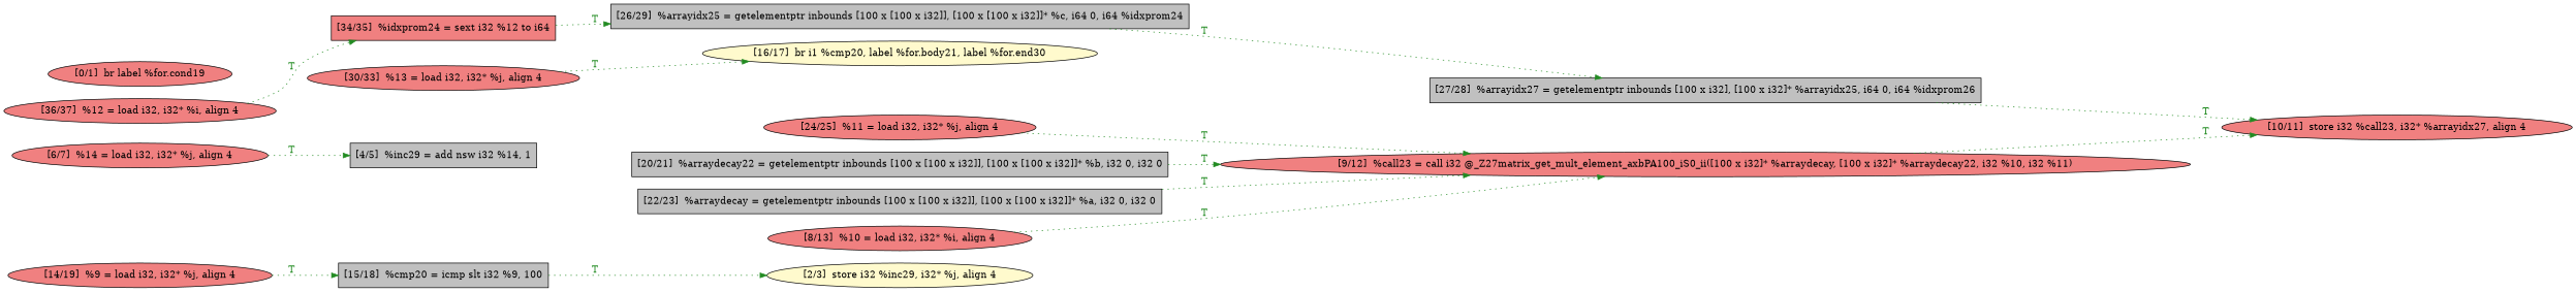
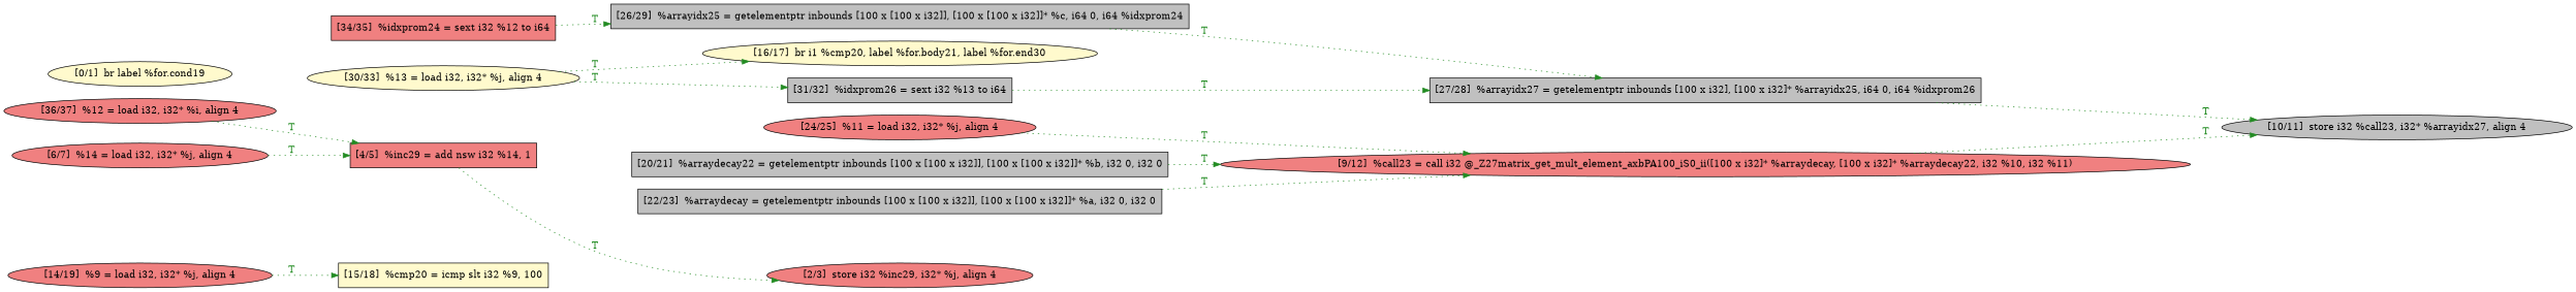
  digraph {
    rankdir=LR
    node [fillcolor=lightcoral shape=ellipse style=filled]
    edge [color=forestgreen fontcolor=forestgreen style=dotted]
    n1 [fillcolor=grey label="[27/28]  %arrayidx27 = getelementptr inbounds [100 x i32], [100 x i32]* %arrayidx25, i64 0, i64 %idxprom26" shape=rectangle]
-   n2 [label="[10/11]  store i32 %call23, i32* %arrayidx27, align 4"]
+   n2 [fillcolor=grey label="[10/11]  store i32 %call23, i32* %arrayidx27, align 4"]
    n3 [label="[34/35]  %idxprom24 = sext i32 %12 to i64" shape=rectangle]
    n4 [fillcolor=grey label="[26/29]  %arrayidx25 = getelementptr inbounds [100 x [100 x i32]], [100 x [100 x i32]]* %c, i64 0, i64 %idxprom24" shape=rectangle]
    n5 [label="[36/37]  %12 = load i32, i32* %i, align 4"]
    n6 [fillcolor=grey label="[20/21]  %arraydecay22 = getelementptr inbounds [100 x [100 x i32]], [100 x [100 x i32]]* %b, i32 0, i32 0" shape=rectangle]
    n7 [label="[9/12]  %call23 = call i32 @_Z27matrix_get_mult_element_axbPA100_iS0_ii([100 x i32]* %arraydecay, [100 x i32]* %arraydecay22, i32 %10, i32 %11)"]
-   n8 [fillcolor=grey label="[15/18]  %cmp20 = icmp slt i32 %9, 100" shape=rectangle]
+   n8 [fillcolor=lemonchiffon label="[15/18]  %cmp20 = icmp slt i32 %9, 100" shape=rectangle]
    n9 [fillcolor=lemonchiffon label="[16/17]  br i1 %cmp20, label %for.body21, label %for.end30"]
-   n10 [label="[30/33]  %13 = load i32, i32* %j, align 4"]
+   n10 [fillcolor=lemonchiffon label="[30/33]  %13 = load i32, i32* %j, align 4"]
+   n11 [fillcolor=grey label="[31/32]  %idxprom26 = sext i32 %13 to i64" shape=rectangle]
    n12 [label="[6/7]  %14 = load i32, i32* %j, align 4"]
-   n13 [fillcolor=grey label="[4/5]  %inc29 = add nsw i32 %14, 1" shape=rectangle]
-   n14 [fillcolor=lemonchiffon label="[2/3]  store i32 %inc29, i32* %j, align 4"]
+   n13 [label="[4/5]  %inc29 = add nsw i32 %14, 1" shape=rectangle]
+   n14 [label="[2/3]  store i32 %inc29, i32* %j, align 4"]
    n15 [fillcolor=grey label="[22/23]  %arraydecay = getelementptr inbounds [100 x [100 x i32]], [100 x [100 x i32]]* %a, i32 0, i32 0" shape=rectangle]
-   n16 [label="[0/1]  br label %for.cond19"]
+   n16 [fillcolor=lemonchiffon label="[0/1]  br label %for.cond19"]
    n17 [label="[14/19]  %9 = load i32, i32* %j, align 4"]
-   n18 [label="[8/13]  %10 = load i32, i32* %i, align 4"]
    n19 [label="[24/25]  %11 = load i32, i32* %j, align 4"]
    n1 -> n2 [label=T]
    n3 -> n4 [label=T]
    n4 -> n1 [label=T]
-   n5 -> n3 [label=T]
+   n5 -> n13 [label=T]
    n6 -> n7 [label=T]
    n7 -> n2 [label=T]
    n10 -> n9 [label=T]
+   n10 -> n11 [label=T]
+   n11 -> n1 [label=T]
    n12 -> n13 [label=T]
-   n8 -> n14 [label=T]
+   n13 -> n14 [label=T]
    n15 -> n7 [label=T]
    n17 -> n8 [label=T]
-   n18 -> n7 [label=T]
    n19 -> n7 [label=T]
  }
